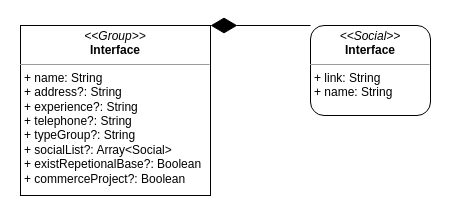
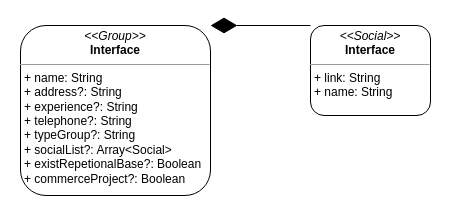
  <mxCell id="0" />
  <mxCell id="1" parent="0" />
- <mxCell id="2" value="&lt;p style=&quot;margin: 0px ; margin-top: 4px ; text-align: center&quot;&gt;&lt;i&gt;&amp;lt;&amp;lt;Group&amp;gt;&amp;gt;&lt;/i&gt;&lt;br&gt;&lt;b&gt;Interface&lt;/b&gt;&lt;/p&gt;&lt;hr size=&quot;1&quot;&gt;&lt;p style=&quot;margin: 0px ; margin-left: 4px&quot;&gt;+ name: String&lt;br&gt;&lt;/p&gt;&lt;p style=&quot;margin: 0px ; margin-left: 4px&quot;&gt;+ address?: String&lt;/p&gt;&lt;p style=&quot;margin: 0px ; margin-left: 4px&quot;&gt;+ experience?: String&lt;/p&gt;&lt;p style=&quot;margin: 0px ; margin-left: 4px&quot;&gt;+ telephone?: String&lt;/p&gt;&lt;p style=&quot;margin: 0px ; margin-left: 4px&quot;&gt;+ typeGroup?: String&lt;/p&gt;&lt;p style=&quot;margin: 0px ; margin-left: 4px&quot;&gt;+ socialList?: Array&amp;lt;Social&amp;gt;&lt;/p&gt;&lt;p style=&quot;margin: 0px ; margin-left: 4px&quot;&gt;+ existRepetionalBase?: Boolean&lt;/p&gt;&lt;p style=&quot;margin: 0px ; margin-left: 4px&quot;&gt;+ commerceProject?: Boolean&lt;/p&gt;&lt;p style=&quot;margin: 0px ; margin-left: 4px&quot;&gt;&lt;br&gt;&lt;/p&gt;" style="verticalAlign=top;align=left;overflow=fill;fontSize=12;fontFamily=Helvetica;html=1;" parent="1" vertex="1"><mxGeometry x="20" y="20" width="190" height="170" as="geometry" /></mxCell>
+ <mxCell id="2" value="&lt;p style=&quot;margin: 0px ; margin-top: 4px ; text-align: center&quot;&gt;&lt;i&gt;&amp;lt;&amp;lt;Group&amp;gt;&amp;gt;&lt;/i&gt;&lt;br&gt;&lt;b&gt;Interface&lt;/b&gt;&lt;/p&gt;&lt;hr size=&quot;1&quot;&gt;&lt;p style=&quot;margin: 0px ; margin-left: 4px&quot;&gt;+ name: String&lt;br&gt;&lt;/p&gt;&lt;p style=&quot;margin: 0px ; margin-left: 4px&quot;&gt;+ address?: String&lt;/p&gt;&lt;p style=&quot;margin: 0px ; margin-left: 4px&quot;&gt;+ experience?: String&lt;/p&gt;&lt;p style=&quot;margin: 0px ; margin-left: 4px&quot;&gt;+ telephone?: String&lt;/p&gt;&lt;p style=&quot;margin: 0px ; margin-left: 4px&quot;&gt;+ typeGroup?: String&lt;/p&gt;&lt;p style=&quot;margin: 0px ; margin-left: 4px&quot;&gt;+ socialList?: Array&amp;lt;Social&amp;gt;&lt;/p&gt;&lt;p style=&quot;margin: 0px ; margin-left: 4px&quot;&gt;+ existRepetionalBase?: Boolean&lt;/p&gt;&lt;p style=&quot;margin: 0px ; margin-left: 4px&quot;&gt;+ commerceProject?: Boolean&lt;/p&gt;&lt;p style=&quot;margin: 0px ; margin-left: 4px&quot;&gt;&lt;br&gt;&lt;/p&gt;" style="verticalAlign=top;align=left;overflow=fill;fontSize=12;fontFamily=Helvetica;html=1;rounded=1;" parent="1" vertex="1"><mxGeometry x="20" y="20" width="190" height="170" as="geometry" /></mxCell>
  <mxCell id="3" value="&lt;p style=&quot;margin: 0px ; margin-top: 4px ; text-align: center&quot;&gt;&lt;i&gt;&amp;lt;&amp;lt;Social&amp;gt;&amp;gt;&lt;/i&gt;&lt;br&gt;&lt;b&gt;Interface&lt;/b&gt;&lt;/p&gt;&lt;hr size=&quot;1&quot;&gt;&lt;p style=&quot;margin: 0px ; margin-left: 4px&quot;&gt;+ link: String&lt;/p&gt;&lt;p style=&quot;margin: 0px ; margin-left: 4px&quot;&gt;+ name: String&lt;/p&gt;" style="verticalAlign=top;align=left;overflow=fill;fontSize=12;fontFamily=Helvetica;html=1;rounded=1;" parent="1" vertex="1"><mxGeometry x="310" y="20" width="120" height="90" as="geometry" /></mxCell>
  <mxCell id="4" value="" style="endArrow=diamondThin;endFill=1;endSize=24;html=1;entryX=1;entryY=0;entryDx=0;entryDy=0;exitX=0;exitY=0;exitDx=0;exitDy=0;" parent="1" source="3" target="2" edge="1"><mxGeometry width="160" relative="1" as="geometry"><mxPoint x="170" y="405" as="sourcePoint" /><mxPoint x="330" y="405" as="targetPoint" /></mxGeometry></mxCell>
